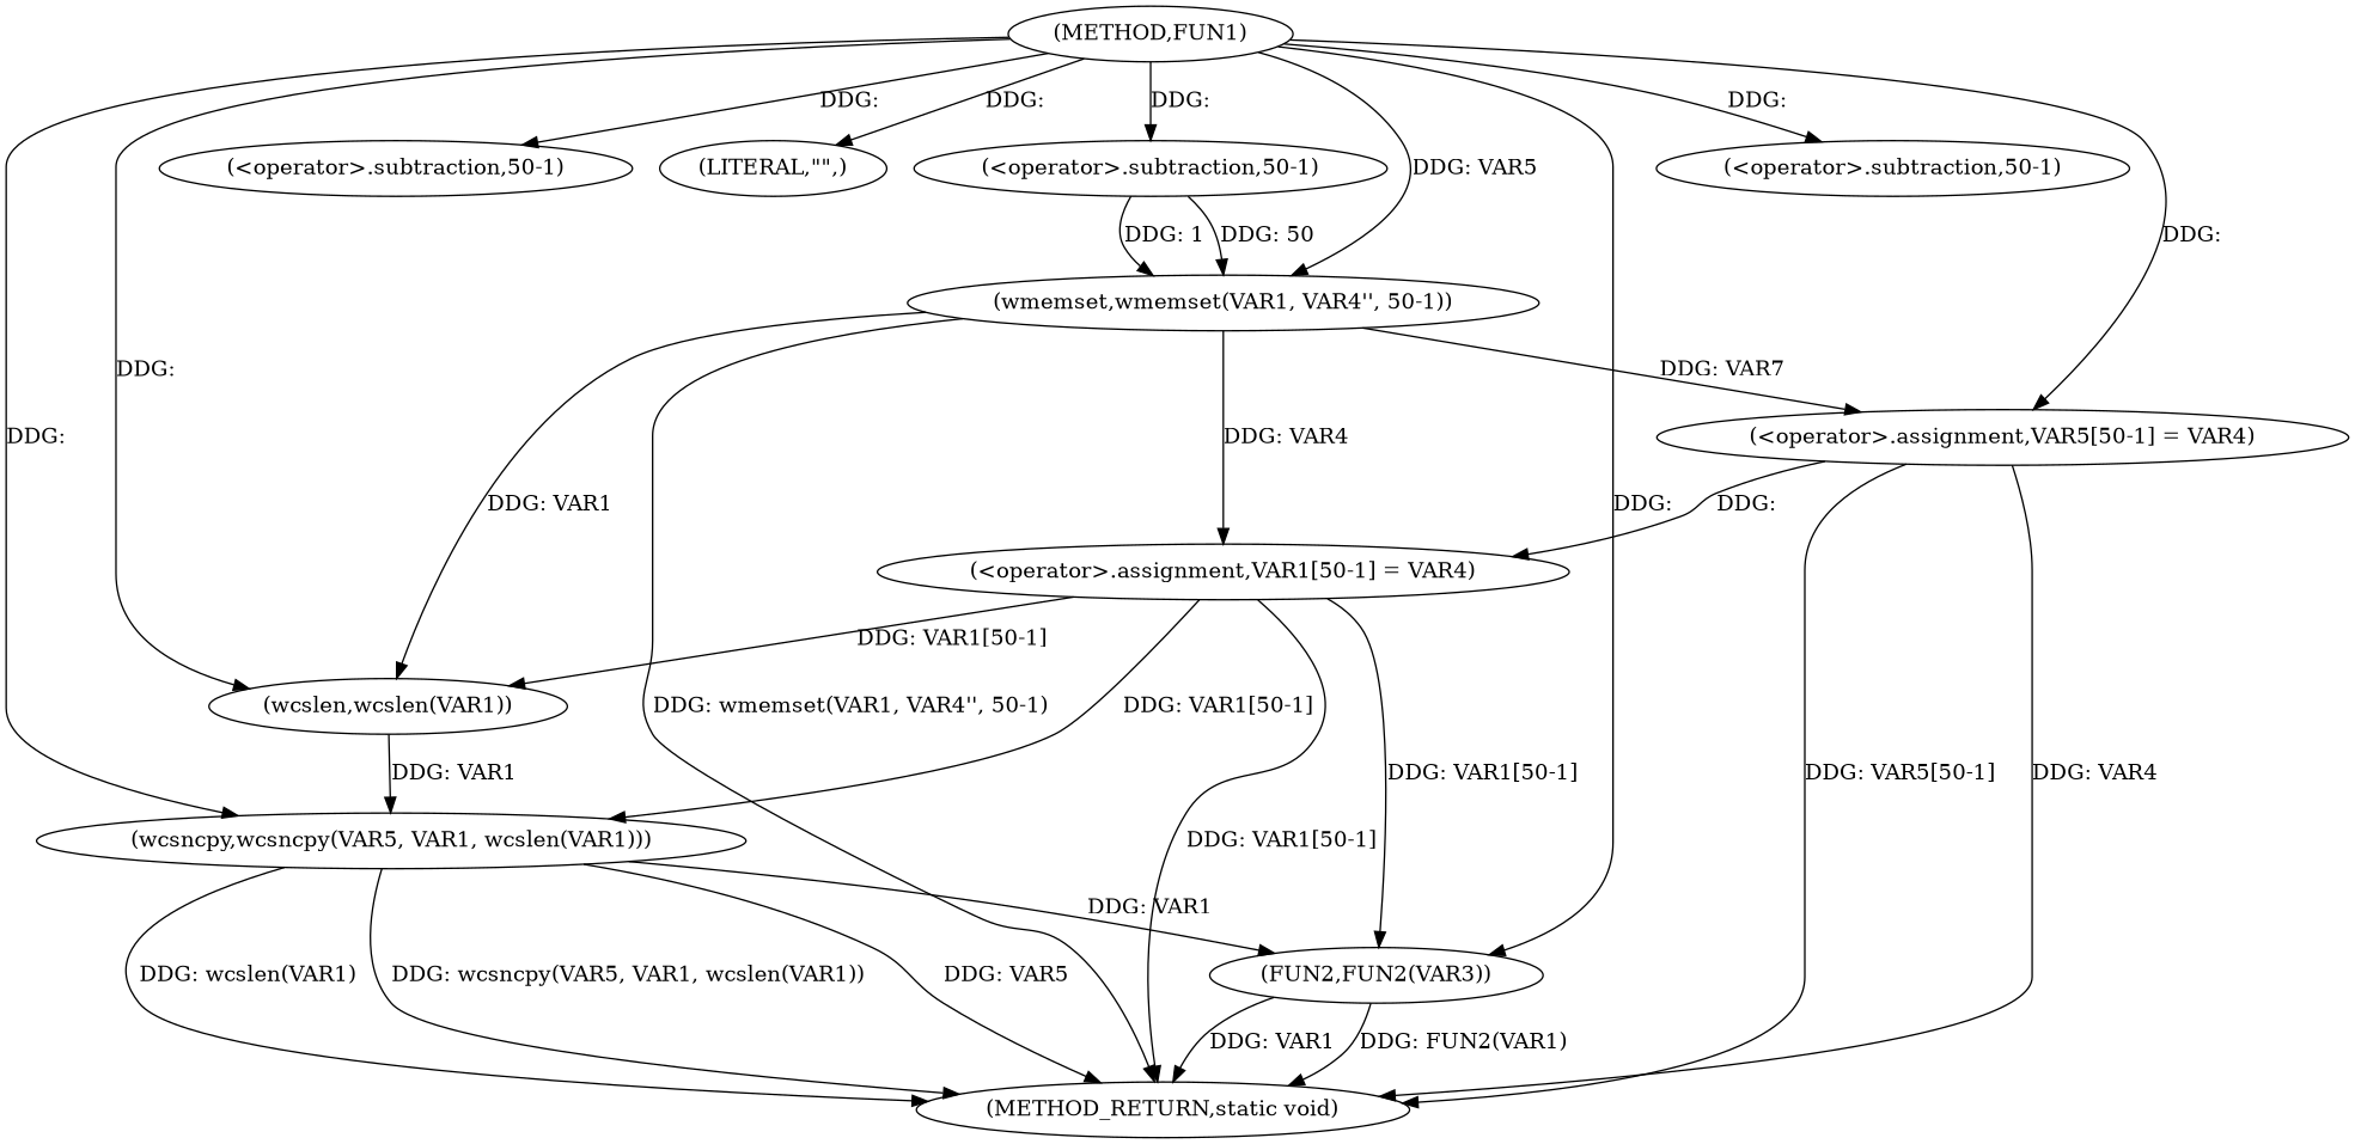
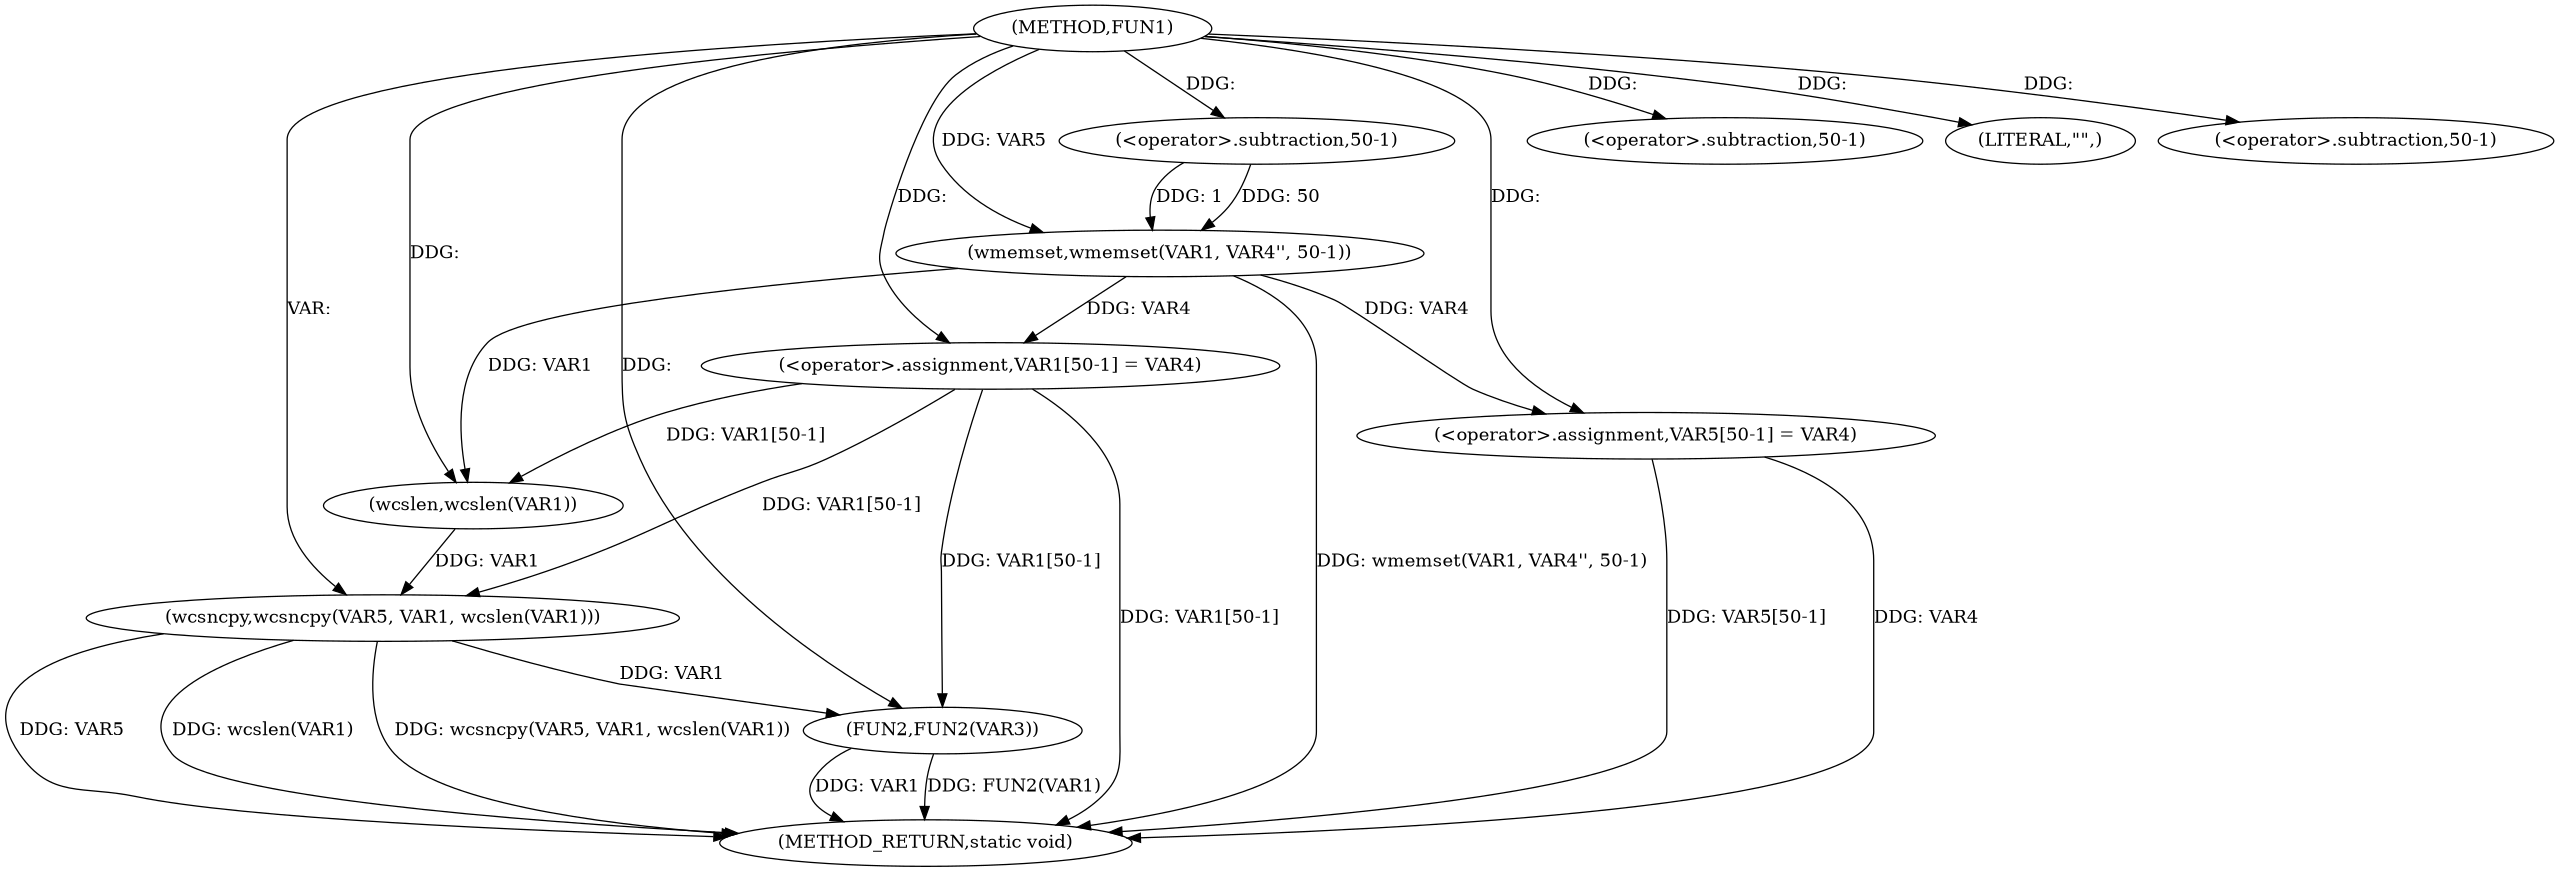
  digraph {
    n1 [label="(METHOD,FUN1)"]
    n2 [label="(wmemset,wmemset(VAR1, VAR4'', 50-1))"]
    n3 [label="(<operator>.subtraction,50-1)"]
    n4 [label="(<operator>.assignment,VAR1[50-1] = VAR4)"]
    n5 [label="(<operator>.subtraction,50-1)"]
    n6 [label="(LITERAL,\"\",)"]
    n7 [label="(wcsncpy,wcsncpy(VAR5, VAR1, wcslen(VAR1)))"]
    n8 [label="(wcslen,wcslen(VAR1))"]
    n9 [label="(<operator>.assignment,VAR5[50-1] = VAR4)"]
    n10 [label="(<operator>.subtraction,50-1)"]
    n11 [label="(FUN2,FUN2(VAR3))"]
    n12 [label="(METHOD_RETURN,static void)"]
    n1 -> n2 [label="DDG: VAR5"]
    n1 -> n3 [label="DDG: "]
-   n9 -> n4 [label="DDG: "]
+   n1 -> n4 [label="DDG: "]
    n1 -> n5 [label="DDG: "]
    n1 -> n6 [label="DDG: "]
-   n1 -> n7 [label="DDG: "]
+   n1 -> n7 [label="VAR: "]
    n1 -> n8 [label="DDG: "]
    n1 -> n9 [label="DDG: "]
    n1 -> n10 [label="DDG: "]
    n1 -> n11 [label="DDG: "]
    n2 -> n4 [label="DDG: VAR4"]
    n2 -> n8 [label="DDG: VAR1"]
-   n2 -> n9 [label="DDG: VAR7"]
+   n2 -> n9 [label="DDG: VAR4"]
    n2 -> n12 [label="DDG: wmemset(VAR1, VAR4'', 50-1)"]
    n3 -> n2 [label="DDG: 50"]
    n3 -> n2 [label="DDG: 1"]
    n4 -> n7 [label="DDG: VAR1[50-1]"]
    n4 -> n8 [label="DDG: VAR1[50-1]"]
    n4 -> n11 [label="DDG: VAR1[50-1]"]
    n4 -> n12 [label="DDG: VAR1[50-1]"]
    n7 -> n11 [label="DDG: VAR1"]
    n7 -> n12 [label="DDG: VAR5"]
    n7 -> n12 [label="DDG: wcslen(VAR1)"]
    n7 -> n12 [label="DDG: wcsncpy(VAR5, VAR1, wcslen(VAR1))"]
    n8 -> n7 [label="DDG: VAR1"]
    n9 -> n12 [label="DDG: VAR5[50-1]"]
    n9 -> n12 [label="DDG: VAR4"]
    n11 -> n12 [label="DDG: FUN2(VAR1)"]
    n11 -> n12 [label="DDG: VAR1"]
  }
